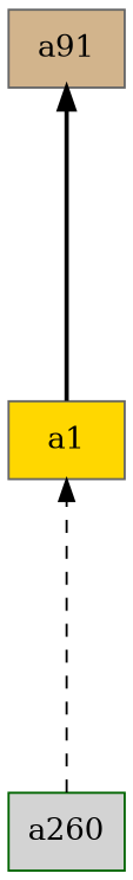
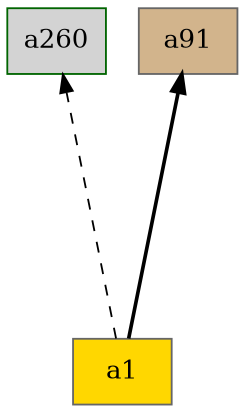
  digraph {
    rankdir=BT
    ranksep=2.0
    node [color=gray40 shape=record style=filled]
    n1 [color=darkgreen fillcolor=lightgrey label="{a260}"]
    n2 [fillcolor=gold label="{a1}"]
    n3 [fillcolor=tan label="{a91}"]
-   n1 -> n2 [style=dashed]
+   n2 -> n1 [style=dashed]
    n2 -> n3 [style=bold]
  }
